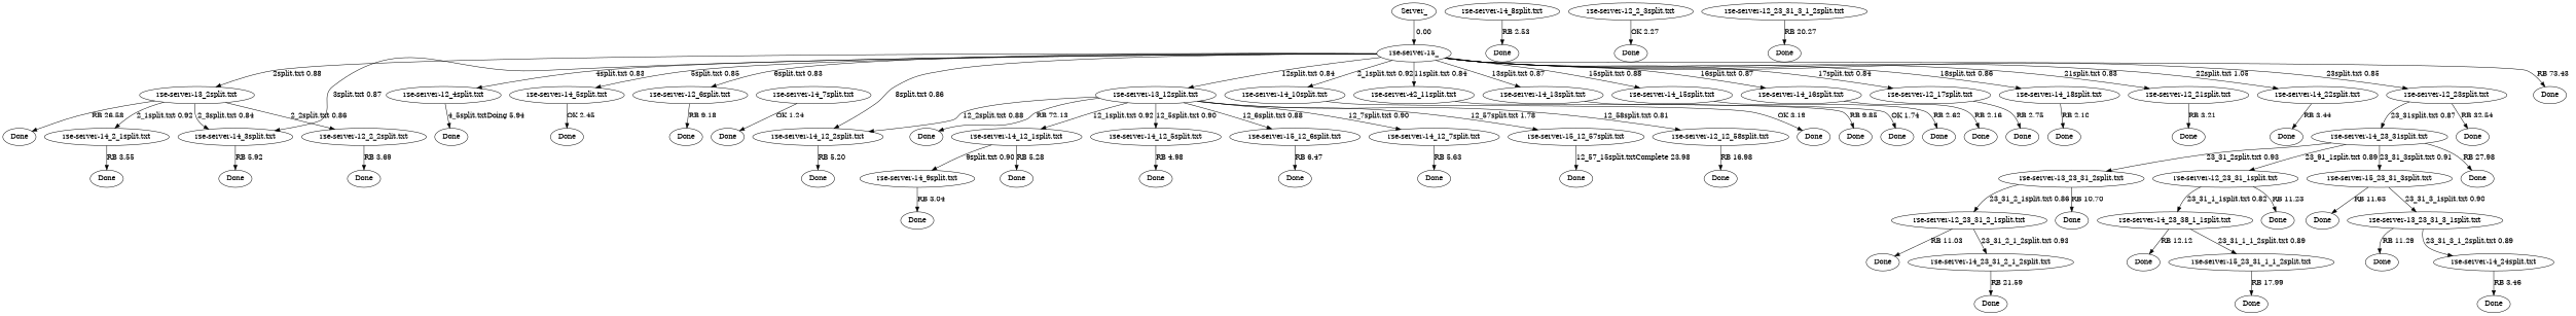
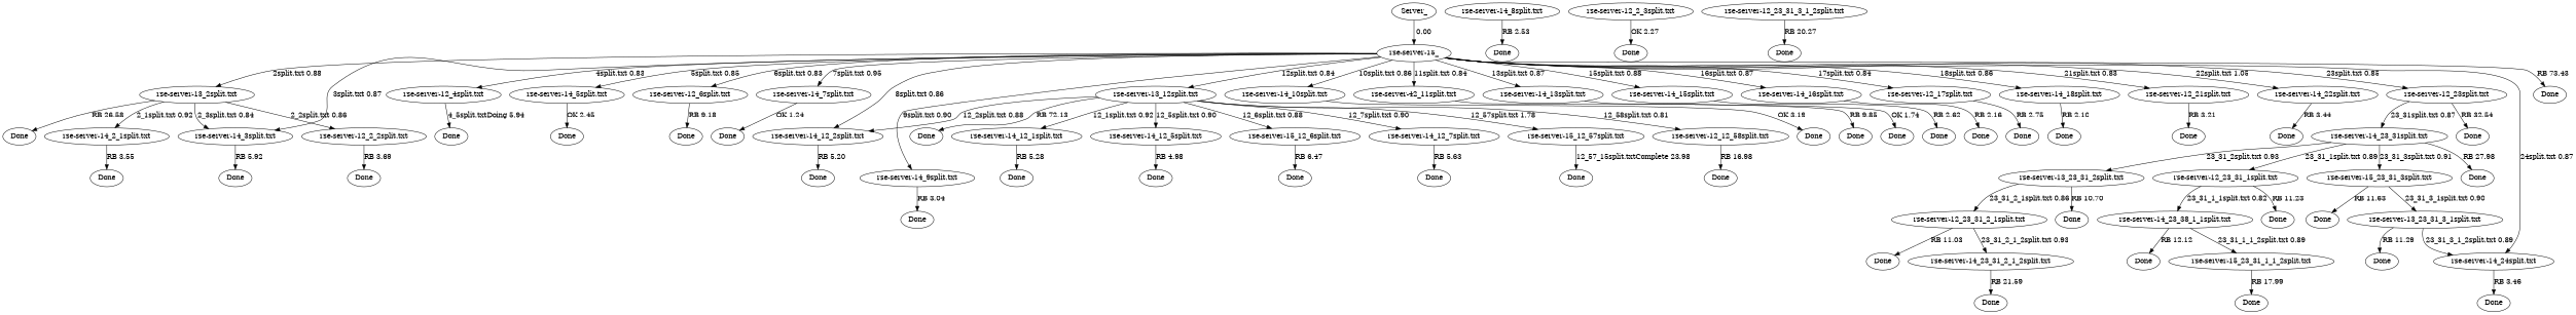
  digraph {
    n1 [label=Server_]
    n2 [label="rse-server-15_"]
    n3 [label="rse-server-13_2split.txt"]
    n4 [label="rse-server-14_3split.txt"]
    n5 [label="rse-server-12_4split.txt"]
    n6 [label="rse-server-14_5split.txt"]
    n7 [label="rse-server-12_6split.txt"]
    n8 [label="rse-server-14_7split.txt"]
    n9 [label="rse-server-14_9split.txt"]
    n10 [label="rse-server-14_10split.txt"]
    n11 [label="rse-server-42_11split.txt"]
    n12 [label="rse-server-13_12split.txt"]
    n13 [label="rse-server-14_13split.txt"]
    n14 [label="rse-server-14_15split.txt"]
    n15 [label="rse-server-14_16split.txt"]
    n16 [label="rse-server-12_17split.txt"]
    n17 [label="rse-server-14_18split.txt"]
    n18 [label="rse-server-12_21split.txt"]
    n19 [label="rse-server-14_22split.txt"]
    n20 [label="rse-server-12_23split.txt"]
    n21 [label="rse-server-14_24split.txt"]
    n22 [label=Done]
    n23 [label="rse-server-14_12_2split.txt"]
    n24 [label="rse-server-14_2_1split.txt"]
    n25 [label="rse-server-12_2_2split.txt"]
    n26 [label=Done]
    n27 [label=Done]
    n28 [label=Done]
    n29 [label=Done]
    n30 [label=Done]
    n31 [label=Done]
    n32 [label="rse-server-14_8split.txt"]
    n33 [label=Done]
    n34 [label=Done]
    n35 [label=Done]
    n36 [label=Done]
    n37 [label="rse-server-14_12_1split.txt"]
    n38 [label="rse-server-14_12_5split.txt"]
    n39 [label="rse-server-15_12_6split.txt"]
    n40 [label="rse-server-14_12_7split.txt"]
    n41 [label="rse-server-15_12_57split.txt"]
    n42 [label="rse-server-12_12_58split.txt"]
    n43 [label=Done]
    n44 [label=Done]
    n45 [label=Done]
    n46 [label=Done]
    n47 [label=Done]
    n48 [label=Done]
    n49 [label=Done]
    n50 [label=Done]
    n51 [label="rse-server-14_23_31split.txt"]
    n52 [label=Done]
    n53 [label=Done]
    n54 [label=Done]
    n55 [label=Done]
    n56 [label="rse-server-12_2_3split.txt"]
    n57 [label=Done]
    n58 [label=Done]
    n59 [label=Done]
    n60 [label=Done]
    n61 [label=Done]
    n62 [label=Done]
    n63 [label=Done]
    n64 [label=Done]
    n65 [label="rse-server-12_23_31_1split.txt"]
    n66 [label="rse-server-13_23_31_2split.txt"]
    n67 [label="rse-server-15_23_31_3split.txt"]
    n68 [label=Done]
    n69 [label="rse-server-14_23_38_1_1split.txt"]
    n70 [label=Done]
    n71 [label="rse-server-12_23_31_2_1split.txt"]
    n72 [label=Done]
    n73 [label="rse-server-13_23_31_3_1split.txt"]
    n74 [label=Done]
    n75 [label="rse-server-15_23_31_1_1_2split.txt"]
    n76 [label=Done]
    n77 [label="rse-server-14_23_31_2_1_2split.txt"]
    n78 [label=Done]
    n79 [label=Done]
    n80 [label=Done]
    n81 [label=Done]
    n82 [label="rse-server-12_23_31_3_1_2split.txt"]
    n83 [label=Done]
    n1 -> n2 [label=" 0.00"]
    n2 -> n3 [label="2split.txt 0.88"]
    n2 -> n4 [label="3split.txt 0.87"]
    n2 -> n5 [label="4split.txt 0.83"]
    n2 -> n6 [label="5split.txt 0.85"]
    n2 -> n7 [label="6split.txt 0.83"]
-   n37 -> n9 [label="9split.txt 0.90"]
-   n2 -> n10 [label="2_1split.txt 0.92"]
+   n2 -> n8 [label="7split.txt 0.95"]
+   n2 -> n9 [label="9split.txt 0.90"]
+   n2 -> n10 [label="10split.txt 0.86"]
    n2 -> n11 [label="11split.txt 0.84"]
    n2 -> n12 [label="12split.txt 0.84"]
    n2 -> n13 [label="13split.txt 0.87"]
    n2 -> n14 [label="15split.txt 0.88"]
    n2 -> n15 [label="16split.txt 0.87"]
    n2 -> n16 [label="17split.txt 0.84"]
    n2 -> n17 [label="18split.txt 0.86"]
    n2 -> n18 [label="21split.txt 0.83"]
    n2 -> n19 [label="22split.txt 1.05"]
    n2 -> n20 [label="23split.txt 0.85"]
+   n2 -> n21 [label="24split.txt 0.87"]
    n2 -> n22 [label="RB 73.43"]
    n2 -> n23 [label="8split.txt 0.86"]
    n3 -> n4 [label="2_3split.txt 0.84"]
    n3 -> n24 [label="2_1split.txt 0.92"]
    n3 -> n25 [label="2_2split.txt 0.86"]
    n3 -> n26 [label="RB 26.58"]
    n4 -> n27 [label="RB 5.92"]
    n5 -> n28 [label="4_5split.txtDoing 5.94"]
    n6 -> n29 [label="OK 2.45"]
    n7 -> n30 [label="RB 9.18"]
    n8 -> n31 [label="OK 1.24"]
    n9 -> n34 [label="RB 3.04"]
    n10 -> n35 [label="OK 3.19"]
    n11 -> n36 [label="RB 9.85"]
    n12 -> n23 [label="12_2split.txt 0.88"]
    n12 -> n37 [label="12_1split.txt 0.92"]
    n12 -> n38 [label="12_5split.txt 0.90"]
    n12 -> n39 [label="12_6split.txt 0.88"]
    n12 -> n40 [label="12_7split.txt 0.90"]
    n12 -> n41 [label="12_57split.txt 1.78"]
    n12 -> n42 [label="12_58split.txt 0.81"]
    n12 -> n43 [label="RB 72.13"]
    n13 -> n44 [label="OK 1.74"]
    n14 -> n45 [label="RB 2.62"]
    n15 -> n46 [label="RB 2.16"]
    n16 -> n47 [label="RB 2.75"]
    n17 -> n48 [label="RB 2.10"]
    n18 -> n49 [label="RB 3.21"]
    n19 -> n50 [label="RB 3.44"]
    n20 -> n51 [label="23_31split.txt 0.87"]
    n20 -> n52 [label="RB 32.54"]
    n21 -> n53 [label="RB 3.46"]
    n23 -> n59 [label="RB 5.20"]
    n24 -> n54 [label="RB 3.55"]
    n25 -> n55 [label="RB 3.69"]
    n32 -> n33 [label="RB 2.53"]
    n37 -> n58 [label="RB 5.28"]
    n38 -> n60 [label="RB 4.98"]
    n39 -> n61 [label="RB 6.47"]
    n40 -> n62 [label="RB 5.63"]
    n41 -> n63 [label="12_57_15split.txtComplete 23.98"]
    n42 -> n64 [label="RB 16.98"]
-   n51 -> n65 [label="23_91_1split.txt 0.89"]
+   n51 -> n65 [label="23_31_1split.txt 0.89"]
    n51 -> n66 [label="23_31_2split.txt 0.93"]
    n51 -> n67 [label="23_31_3split.txt 0.91"]
    n51 -> n68 [label="RB 27.98"]
    n56 -> n57 [label="OK 2.27"]
    n65 -> n69 [label="23_31_1_1split.txt 0.82"]
    n65 -> n70 [label="RB 11.23"]
    n66 -> n71 [label="23_31_2_1split.txt 0.86"]
    n66 -> n72 [label="RB 10.70"]
    n67 -> n73 [label="23_31_3_1split.txt 0.90"]
    n67 -> n74 [label="RB 11.63"]
    n69 -> n75 [label="23_31_1_1_2split.txt 0.89"]
    n69 -> n76 [label="RB 12.12"]
    n71 -> n77 [label="23_31_2_1_2split.txt 0.93"]
    n71 -> n78 [label="RB 11.03"]
    n73 -> n21 [label="23_31_3_1_2split.txt 0.89"]
    n73 -> n79 [label="RB 11.29"]
    n75 -> n80 [label="RB 17.99"]
    n77 -> n81 [label="RB 21.59"]
    n82 -> n83 [label="RB 20.27"]
  }
